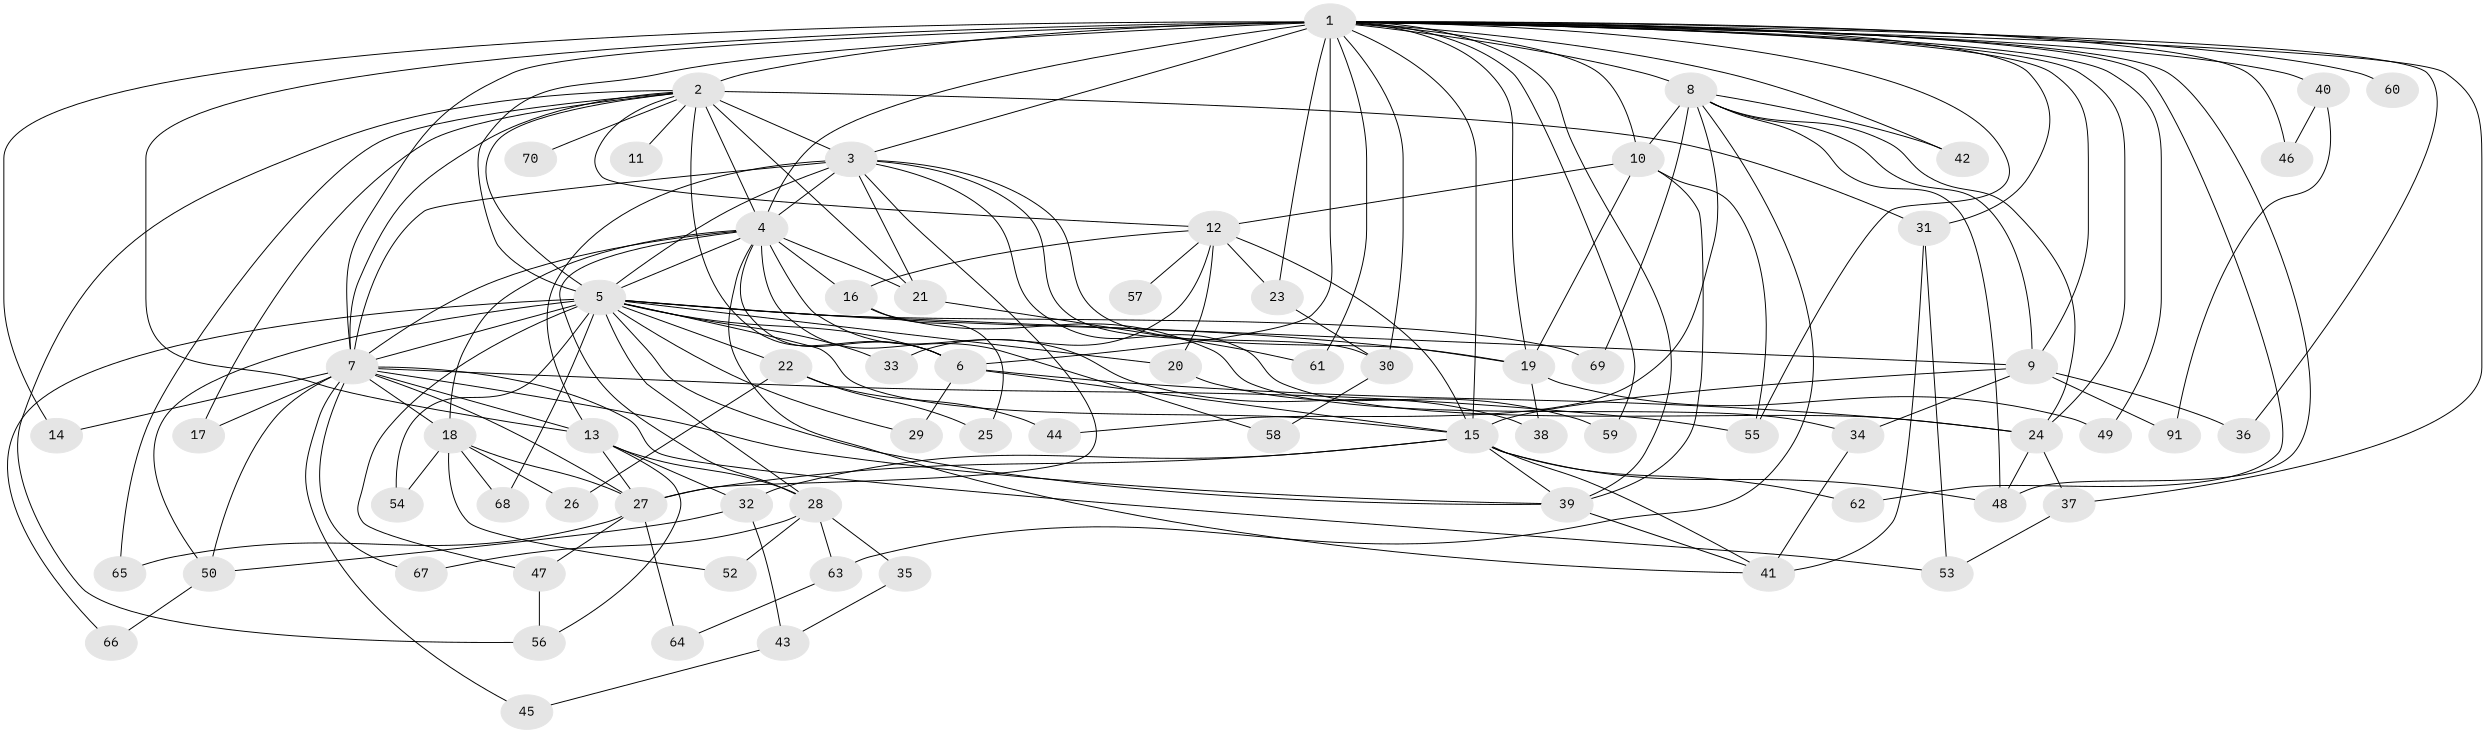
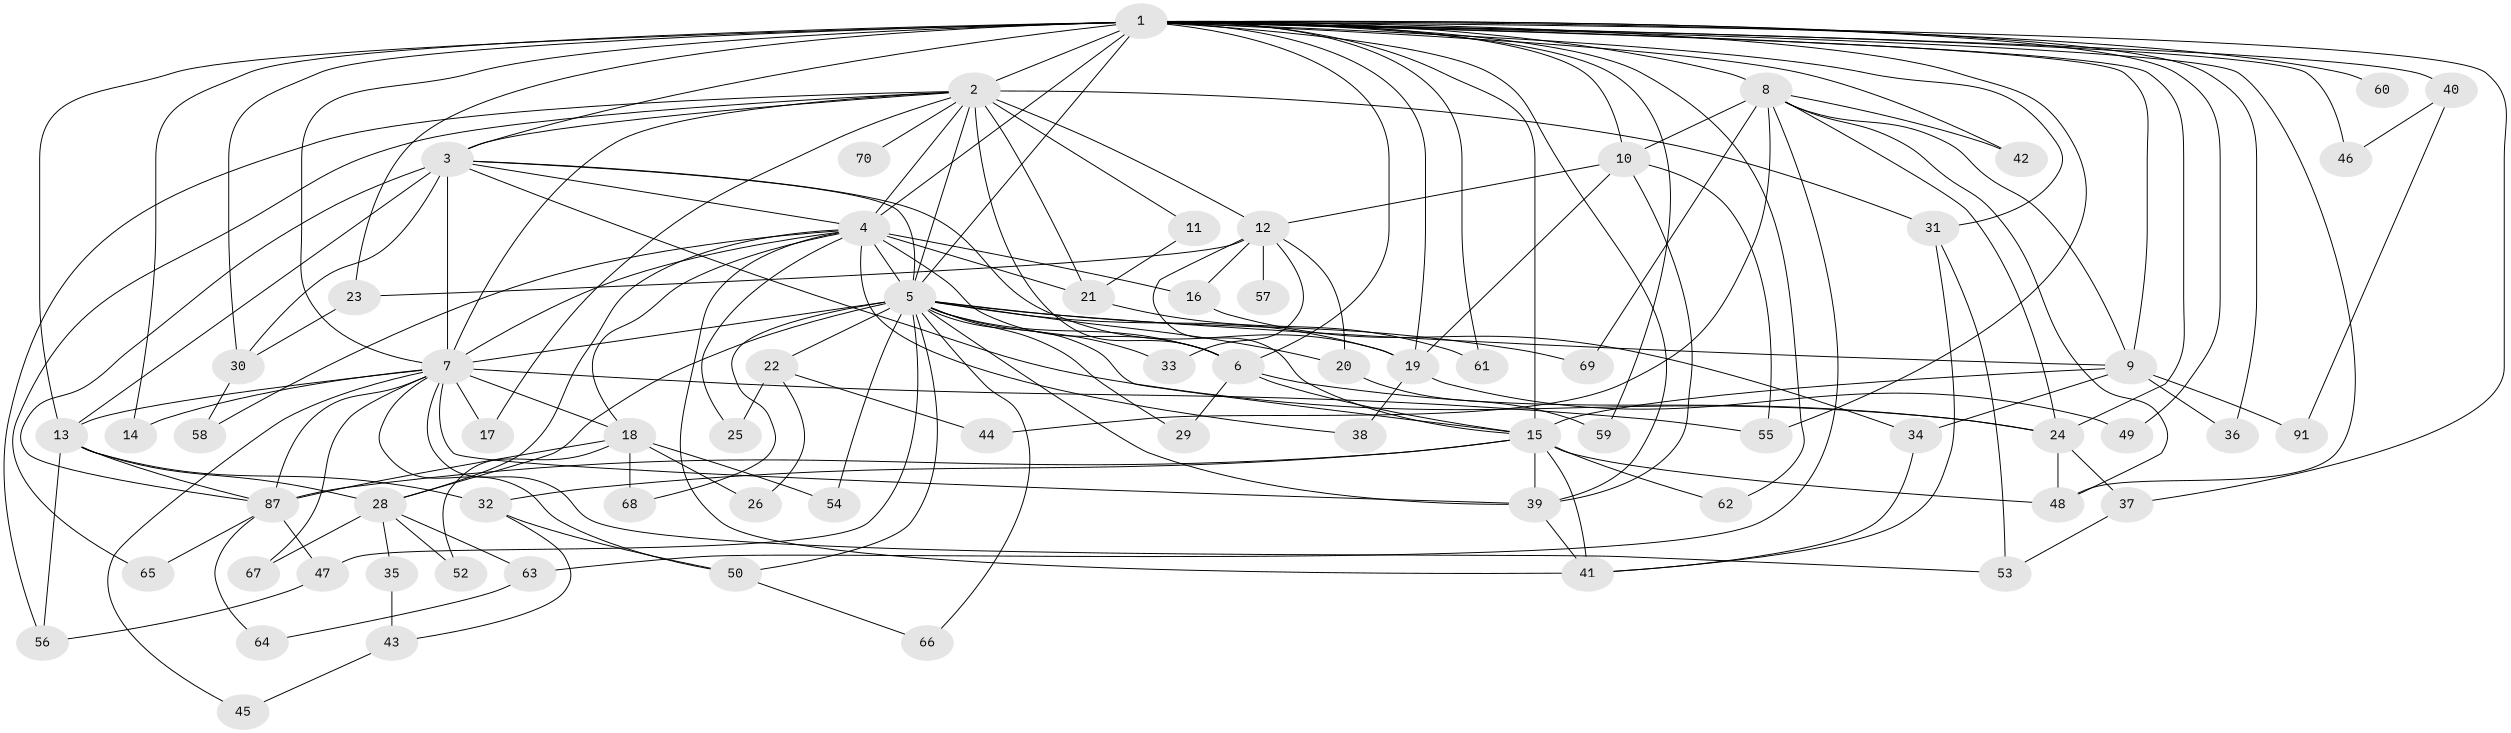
  graph {
    fontname="IBM Plex Mono"
    node [color=gray90 fontname="IBM Plex Mono" style=filled]
    edge [fontname="IBM Plex Mono" weight=1.0]
    1
    2
    3
    4
    5
    6
    7
    8
    9
    10
    13
    14
    15
    19
    23
    24
    30
    31
    36
    37
    39
    40
    42
    46
    48
    49
    55
    59
    60
    61
    62
    11
    12
    17
    21
    56
    65
    70
-   27
+   27 [label=87]
    16
    18
    28
    38
    41
    58
    20
    22
    29
    33
    47
    50
    54
    66
    68
    69
    45
    53
    67
    44
    63
    34
    n62 [label=91]
    32
    57
    64
    25
    26
    52
    35
    43
    1 -- 2 [weight=6.0]
    1 -- 3 [weight=5.0]
    1 -- 4 [weight=13.0]
    1 -- 5 [weight=7.0]
    1 -- 6
    1 -- 7 [weight=3.0]
    1 -- 8 [weight=6.0]
    1 -- 9
    1 -- 10 [weight=4.0]
    1 -- 13 [weight=4.0]
    1 -- 14 [weight=2.0]
    1 -- 15 [weight=11.0]
    1 -- 19
    1 -- 23
    1 -- 24
    1 -- 30 [weight=2.0]
    1 -- 31
    1 -- 36
    1 -- 37
    1 -- 39
    1 -- 40
    1 -- 42
    1 -- 46
    1 -- 48
    1 -- 49 [weight=2.0]
    1 -- 55
    1 -- 59
    1 -- 60
    1 -- 61
    1 -- 62
    2 -- 3
    2 -- 4 [weight=2.0]
    2 -- 5 [weight=2.0]
    2 -- 6
    2 -- 7 [weight=2.0]
    2 -- 31
    2 -- 11
    2 -- 12
    2 -- 17
    2 -- 21
    2 -- 56
    2 -- 65
    2 -- 70
    3 -- 4 [weight=3.0]
    3 -- 5
    3 -- 7 [weight=14.0]
    3 -- 13 [weight=2.0]
    3 -- 19
    3 -- 24 [weight=2.0]
    3 -- 30
-   3 -- 21
+   11 -- 21
    3 -- 27
    4 -- 5 [weight=2.0]
    4 -- 6
    4 -- 7 [weight=2.0]
    4 -- 21
    4 -- 16
    4 -- 18
    4 -- 28
    4 -- 38
    4 -- 41
    4 -- 58
    5 -- 6
    5 -- 7
    5 -- 9
    5 -- 15
    5 -- 19
    5 -- 39
    5 -- 28
    5 -- 20
    5 -- 22
    5 -- 29
    5 -- 33
    5 -- 47
    5 -- 50
    5 -- 54
    5 -- 66
    5 -- 68
    5 -- 69
    6 -- 15
    6 -- 24
    6 -- 29
    7 -- 13
    7 -- 14
    7 -- 39
    7 -- 55 [weight=2.0]
    7 -- 17 [weight=2.0]
    7 -- 27 [weight=2.0]
    7 -- 18
    7 -- 50
    7 -- 45
    7 -- 53
    7 -- 67
    8 -- 9
    8 -- 10
    8 -- 24 [weight=2.0]
    8 -- 42
    8 -- 48
    8 -- 69
    8 -- 44
    8 -- 63
    9 -- 15
    9 -- 36
    9 -- 34
    9 -- n62
    10 -- 19
    10 -- 39
    10 -- 55
    10 -- 12
    13 -- 56
    13 -- 27
    13 -- 28 [weight=2.0]
    13 -- 32
    15 -- 39
    15 -- 48
    15 -- 62
    15 -- 27
    15 -- 41
    15 -- 32
    19 -- 49
    19 -- 38
    23 -- 30
    24 -- 37
    24 -- 48
    30 -- 58
    31 -- 41
    31 -- 53
    37 -- 53
    39 -- 41
    40 -- 46
    40 -- n62
    12 -- 15
    12 -- 23
    12 -- 16
    12 -- 20
    12 -- 33
    12 -- 57
    21 -- 61
    27 -- 65
    27 -- 47
    27 -- 64
    16 -- 34
-   16 -- 25
+   4 -- 25
    18 -- 27
    18 -- 54
    18 -- 68
    18 -- 26
    18 -- 52
    28 -- 67
    28 -- 63
    28 -- 52
    28 -- 35
    20 -- 59
    22 -- 44
    22 -- 25
    22 -- 26
    47 -- 56
    50 -- 66
    63 -- 64
    34 -- 41
    32 -- 50
    32 -- 43
    35 -- 43
    43 -- 45
  }
